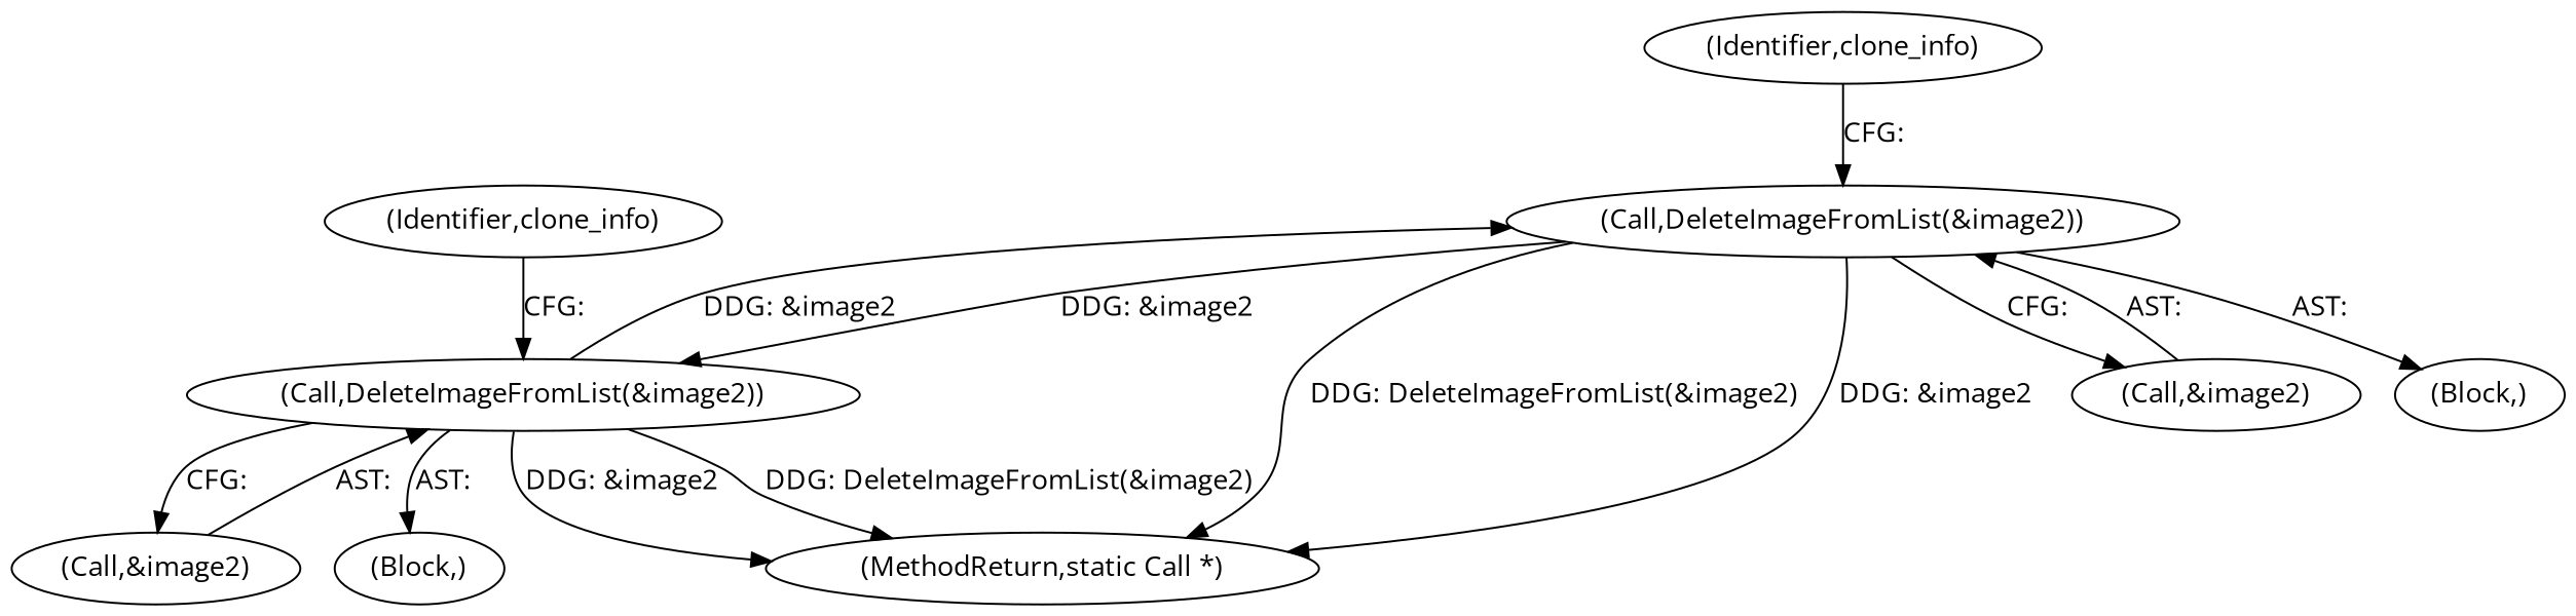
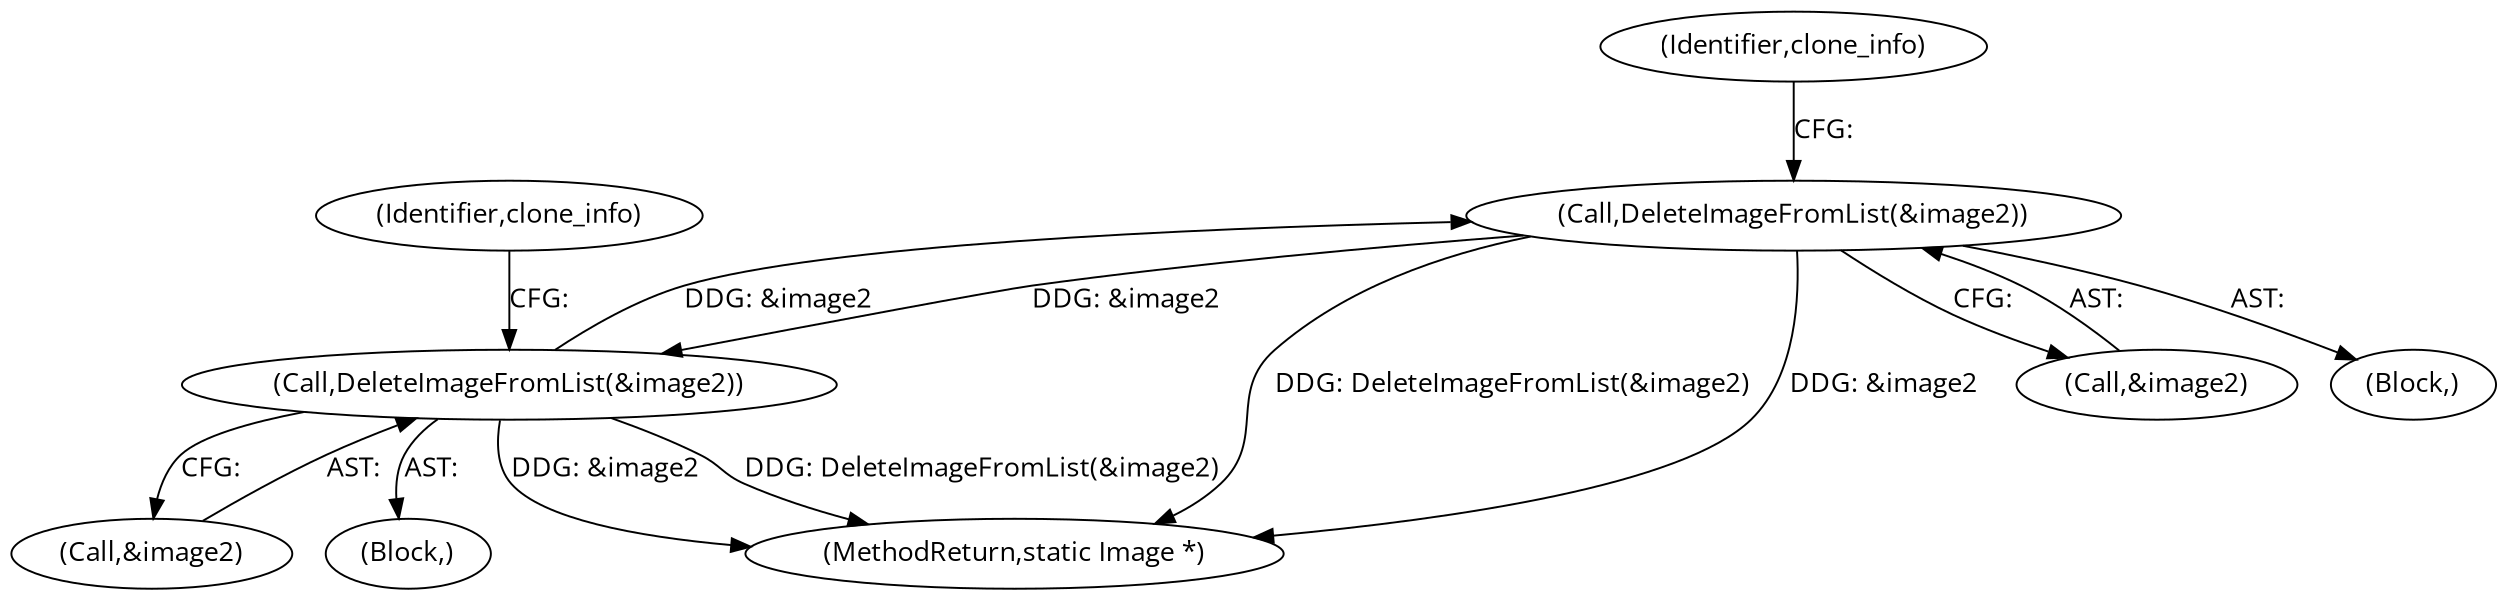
  digraph {
    fontname="Open Sans"
    node [fontname="Open Sans"]
    edge [fontname="Open Sans"]
    n1 [label="(Call,DeleteImageFromList(&image2))"]
    n2 [label="(Call,DeleteImageFromList(&image2))"]
-   n3 [label="(MethodReturn,static Call *)"]
+   n3 [label="(MethodReturn,static Image *)"]
    n4 [label="(Call,&image2)"]
    n5 [label="(Block,)"]
    n6 [label="(Call,&image2)"]
    n7 [label="(Block,)"]
    n8 [label="(Identifier,clone_info)"]
    n9 [label="(Identifier,clone_info)"]
    n1 -> n2 [label="DDG: &image2"]
    n1 -> n3 [label="DDG: DeleteImageFromList(&image2)"]
    n1 -> n3 [label="DDG: &image2"]
    n1 -> n4 [label="CFG: "]
    n1 -> n5 [label="AST: "]
    n2 -> n1 [label="DDG: &image2"]
    n2 -> n3 [label="DDG: &image2"]
    n2 -> n3 [label="DDG: DeleteImageFromList(&image2)"]
    n2 -> n6 [label="CFG: "]
    n2 -> n7 [label="AST: "]
    n4 -> n1 [label="AST: "]
    n6 -> n2 [label="AST: "]
    n8 -> n1 [label="CFG: "]
    n9 -> n2 [label="CFG: "]
  }
